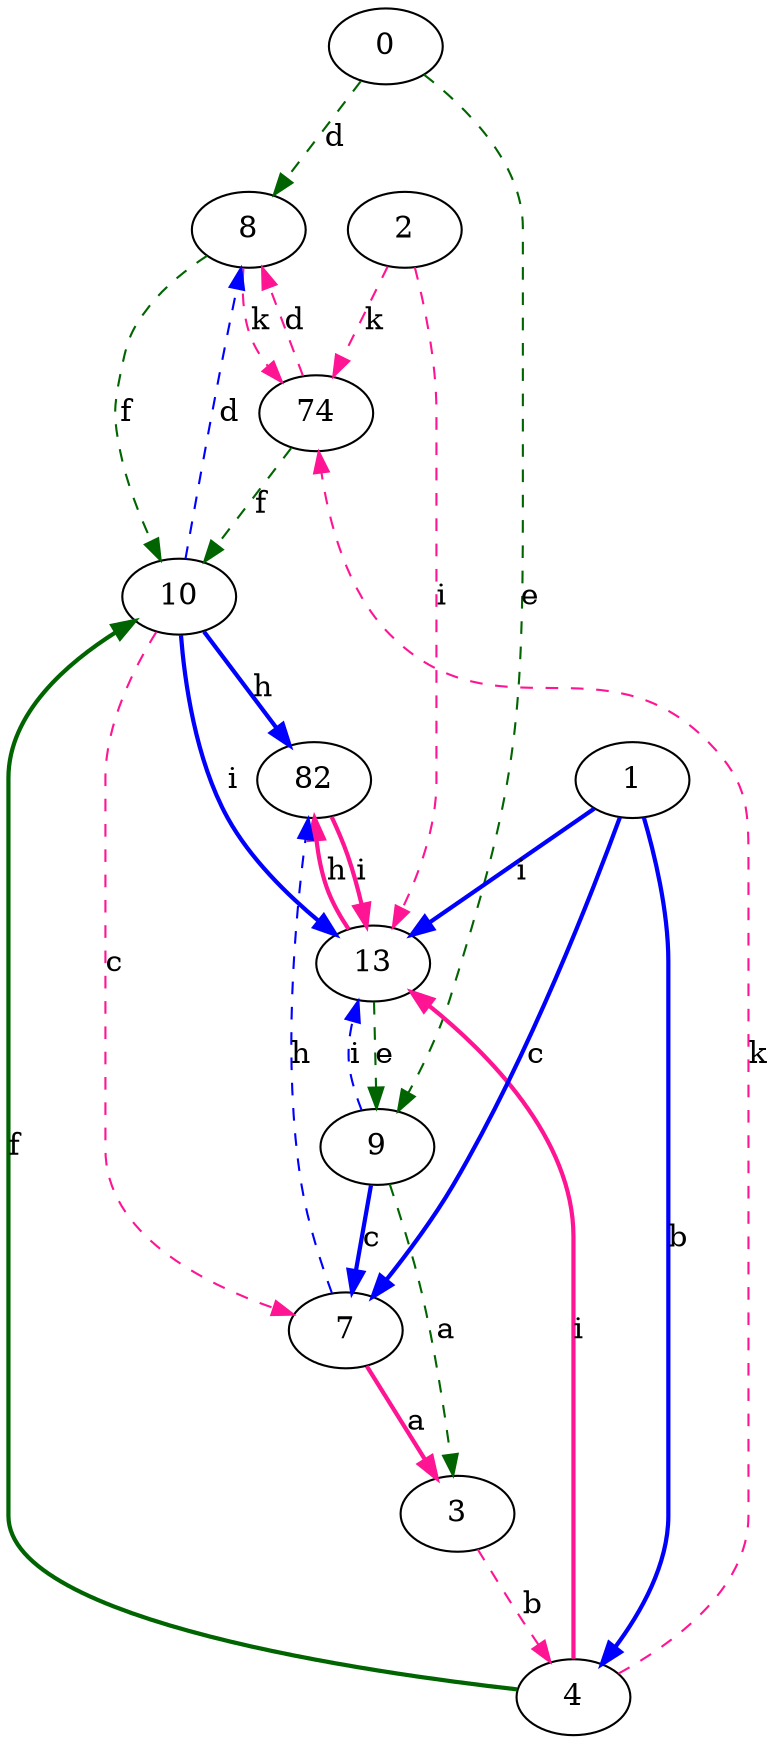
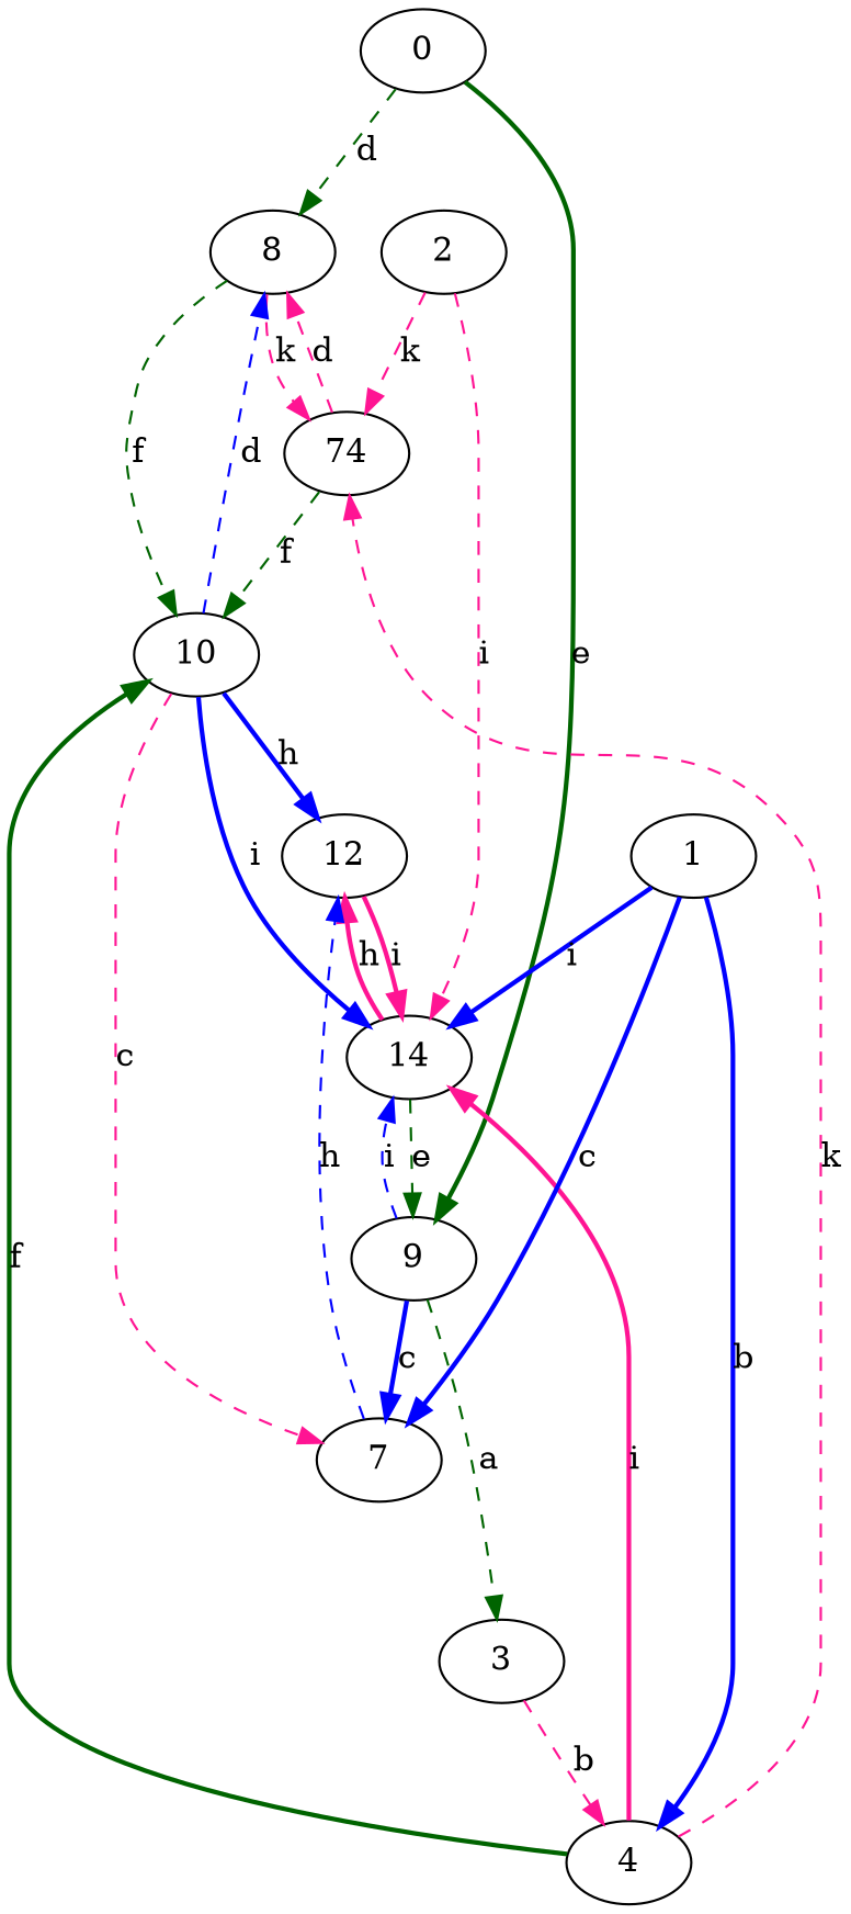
  strict digraph {
    edge [color=deeppink style=dashed]
    0
    8
    9
    n4 [label=74]
    10
-   13
+   13 [label=14]
    3
    7
    2
-   12 [label=82]
+   12
    4
    1
    0 -> 8 [color=darkgreen label=d]
-   0 -> 9 [color=darkgreen label=e]
+   0 -> 9 [color=darkgreen label=e style=bold]
    8 -> n4 [label=k]
    8 -> 10 [color=darkgreen label=f]
    9 -> 13 [color=blue label=i]
    9 -> 3 [color=darkgreen label=a]
    9 -> 7 [color=blue label=c style=bold]
    n4 -> 8 [label=d]
    n4 -> 10 [color=darkgreen label=f]
    10 -> 8 [color=blue label=d]
    10 -> 13 [color=blue label=i style=bold]
    10 -> 7 [label=c]
    10 -> 12 [color=blue label=h style=bold]
    13 -> 9 [color=darkgreen label=e]
    13 -> 12 [label=h style=bold]
    3 -> 4 [label=b]
-   7 -> 3 [label=a style=bold]
    7 -> 12 [color=blue label=h]
    2 -> n4 [label=k]
    2 -> 13 [label=i]
    12 -> 13 [label=i style=bold]
    4 -> n4 [label=k]
    4 -> 10 [color=darkgreen label=f style=bold]
    4 -> 13 [label=i style=bold]
    1 -> 13 [color=blue label=i style=bold]
    1 -> 7 [color=blue label=c style=bold]
    1 -> 4 [color=blue label=b style=bold]
  }
